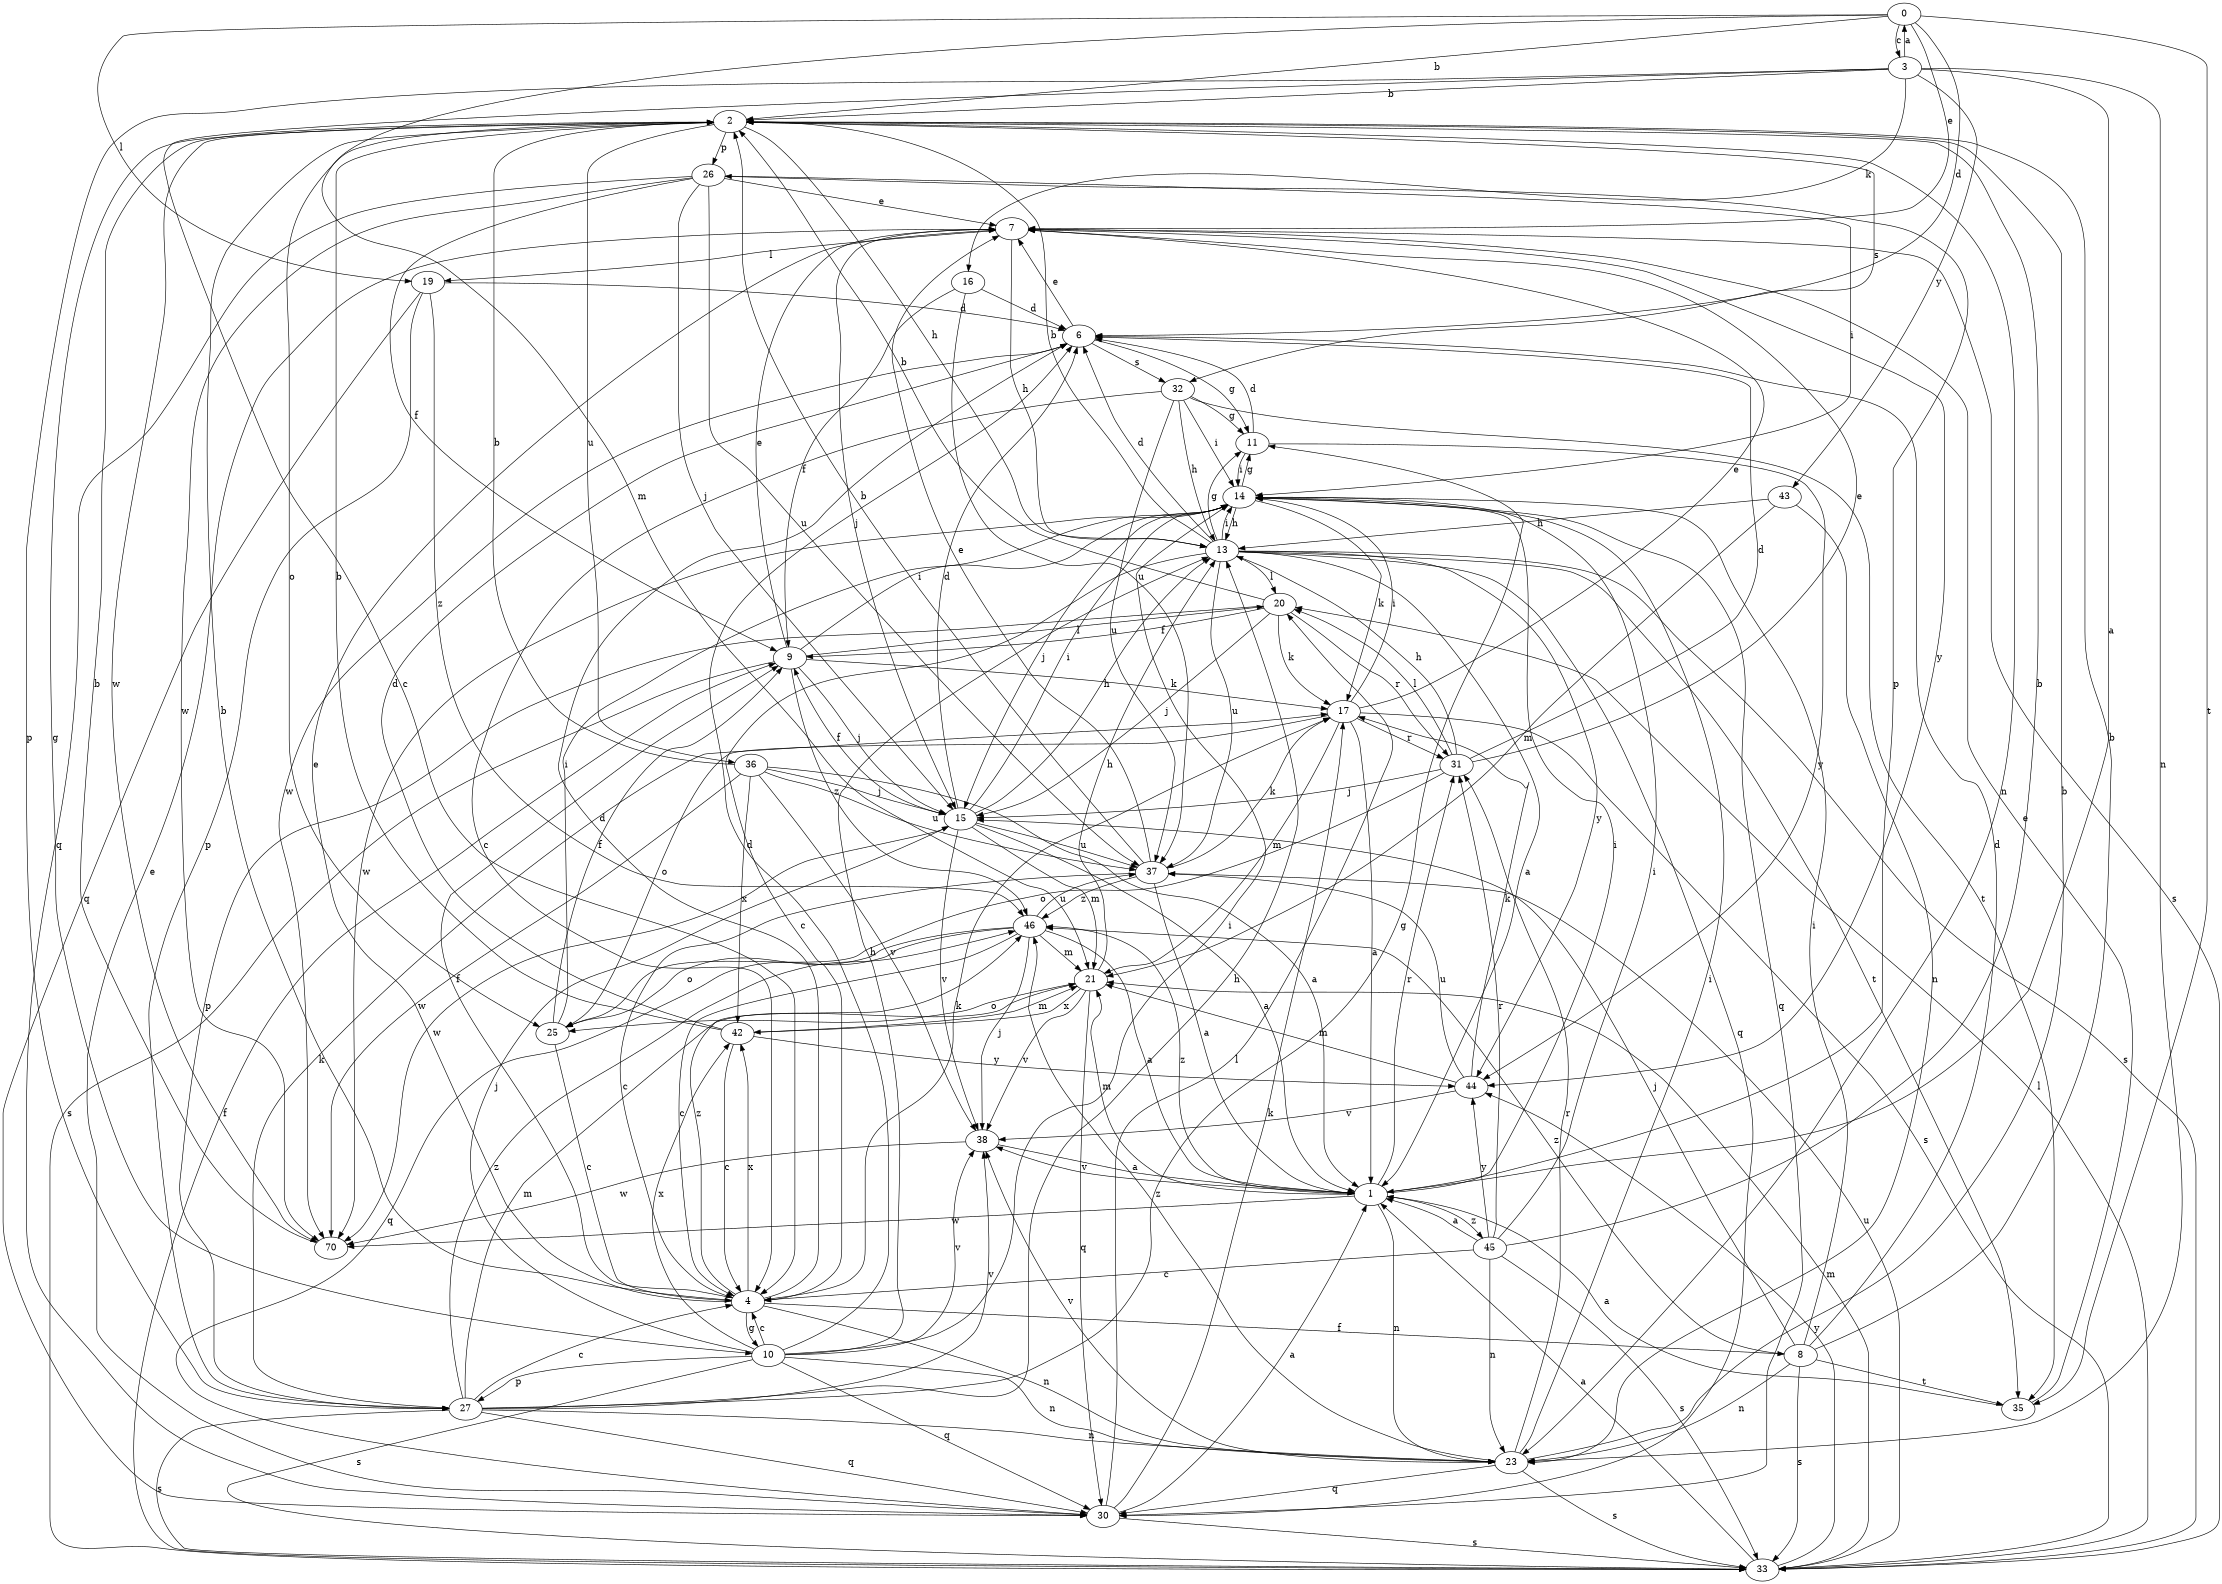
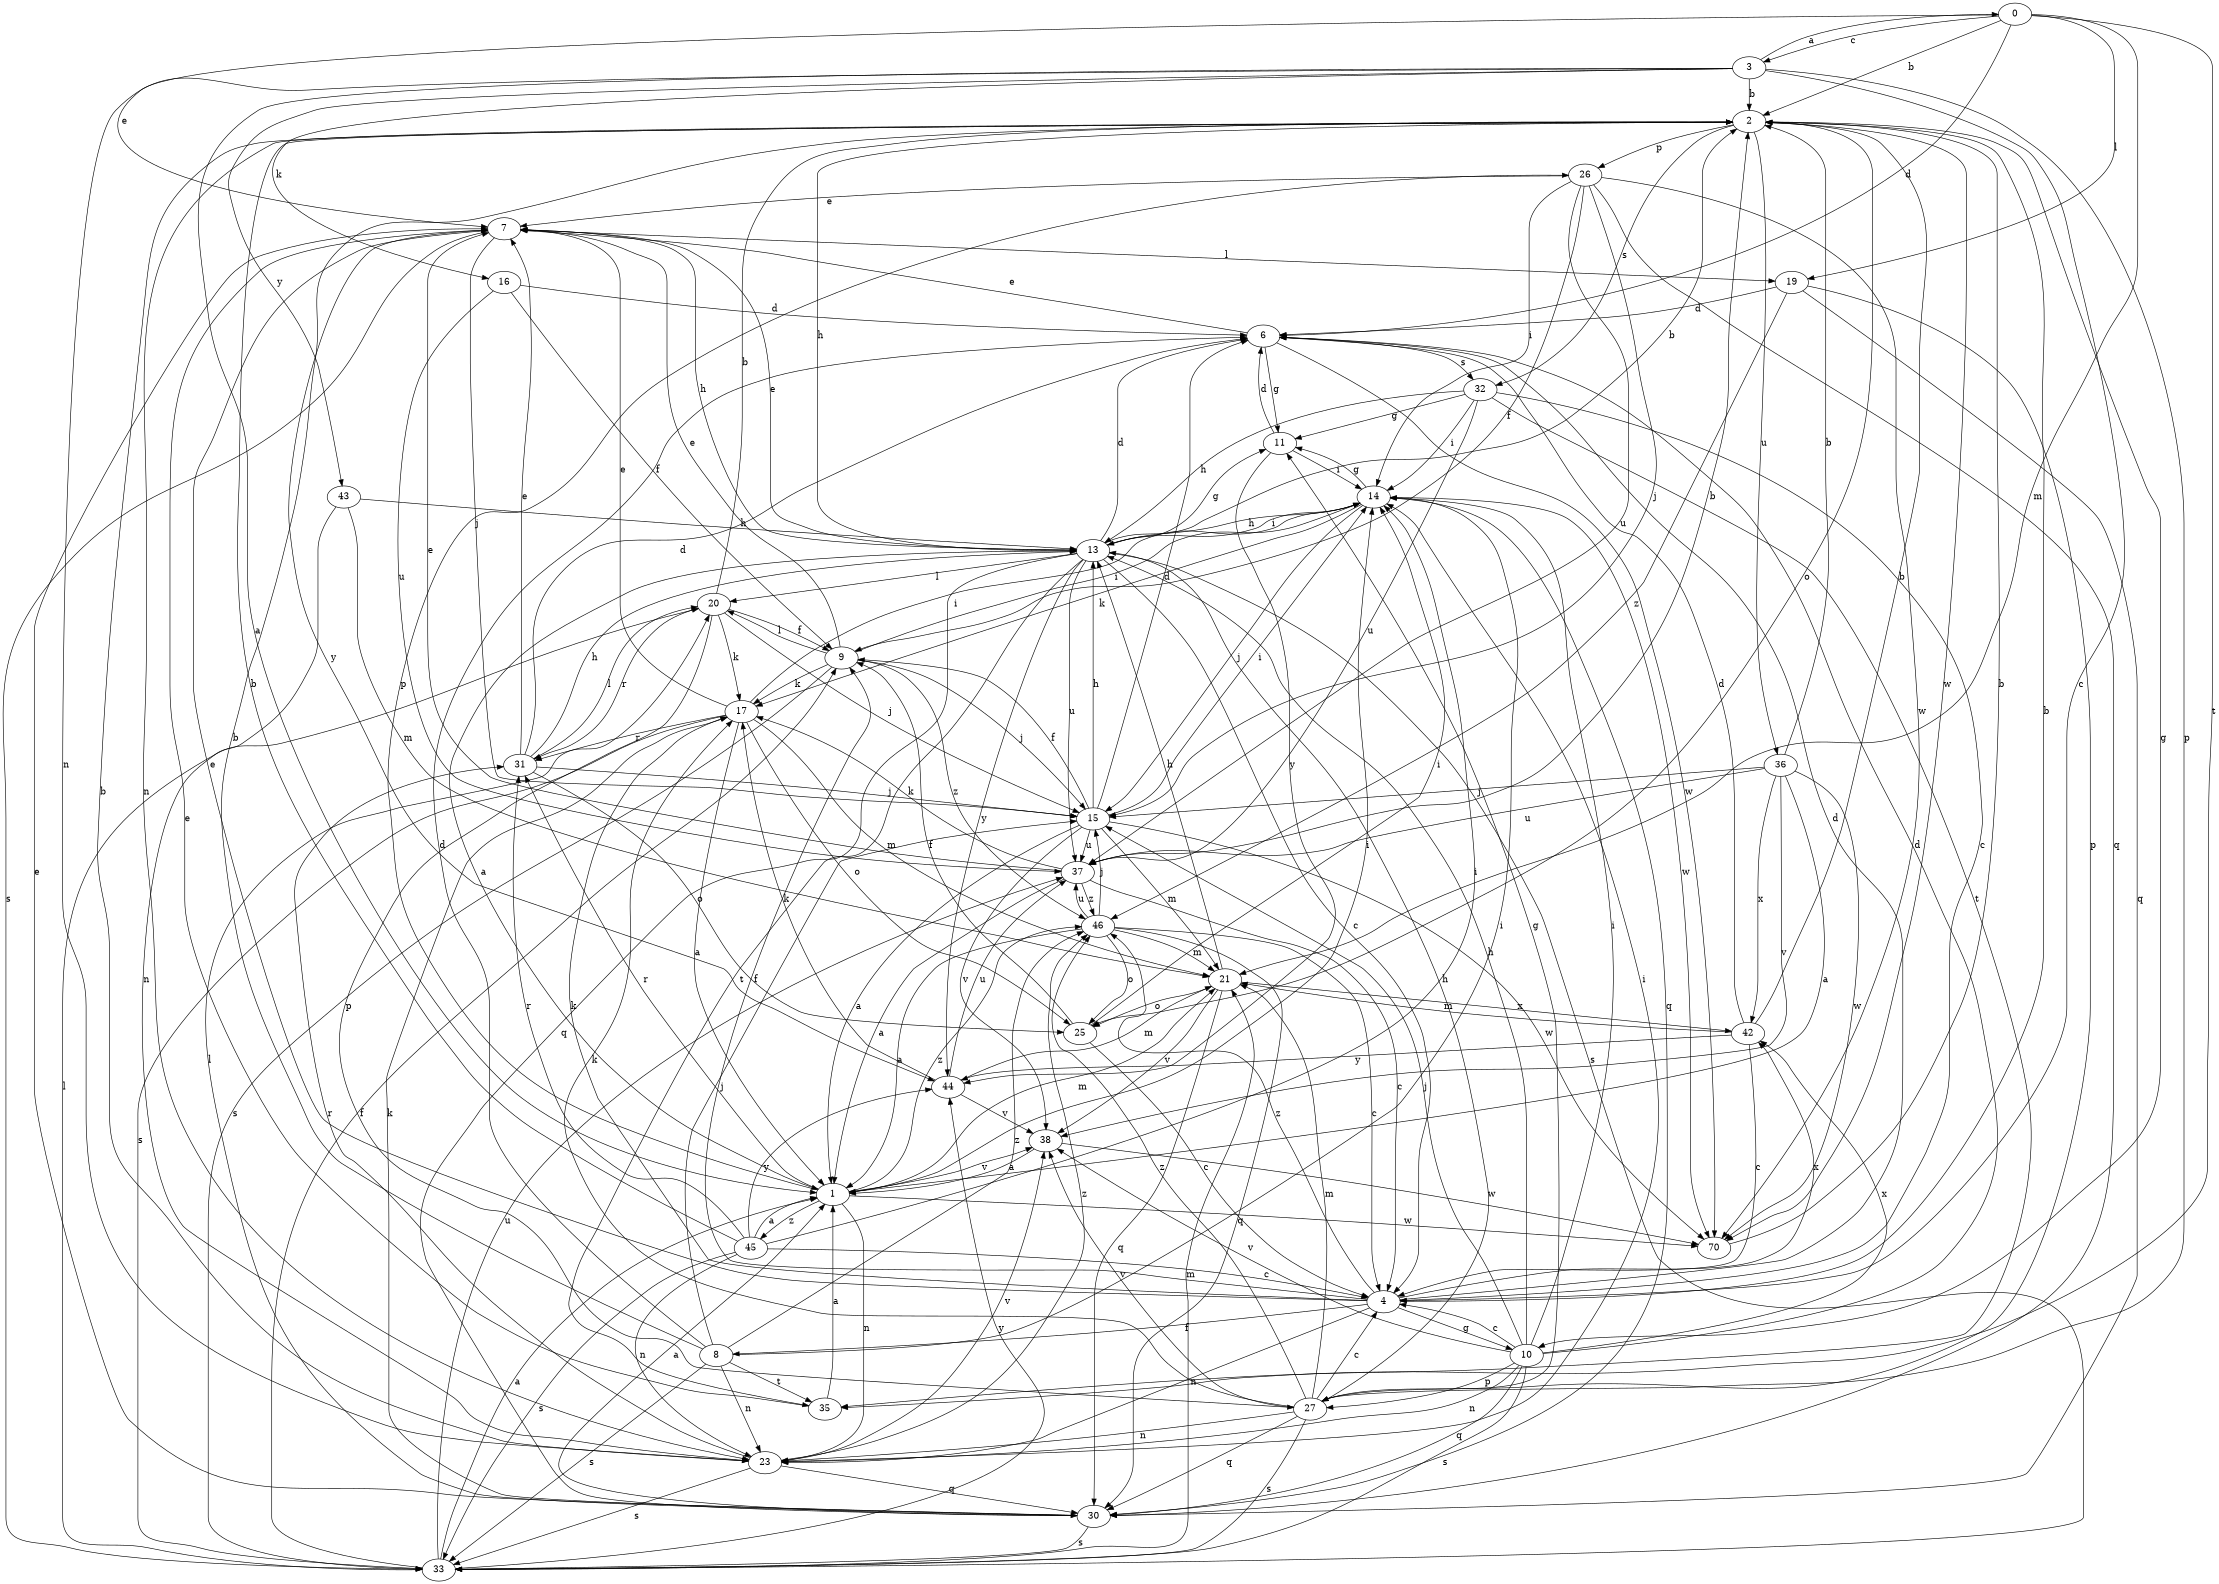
  strict digraph {
    0
    2
    3
    6
    7
    19
    21
    35
    26
    n10 [label=70]
    10
    13
    23
    25
    32
    36
    1
    4
    16
    27
    43
    11
    15
    33
    44
    46
    30
    38
    42
    14
    31
    45
    17
    9
    37
    20
    8
    0 -> 2 [label=b]
    0 -> 3 [label=c]
    0 -> 6 [label=d]
    0 -> 7 [label=e]
    0 -> 19 [label=l]
    0 -> 21 [label=m]
    0 -> 35 [label=t]
    2 -> 26 [label=p]
    2 -> n10 [label=w]
    2 -> 10 [label=g]
    2 -> 13 [label=h]
    2 -> 23 [label=n]
    2 -> 25 [label=o]
    2 -> 32 [label=s]
    2 -> 36 [label=u]
    3 -> 0 [label=a]
    3 -> 2 [label=b]
    3 -> 23 [label=n]
    3 -> 1 [label=a]
    3 -> 4 [label=c]
    3 -> 16 [label=k]
    3 -> 27 [label=p]
    3 -> 43 [label=y]
    6 -> 7 [label=e]
    6 -> n10 [label=w]
    6 -> 32 [label=s]
    6 -> 11 [label=g]
    7 -> 19 [label=l]
    7 -> 13 [label=h]
    7 -> 15 [label=j]
    7 -> 33 [label=s]
    7 -> 44 [label=y]
    19 -> 6 [label=d]
    19 -> 27 [label=p]
    19 -> 46 [label=z]
    19 -> 30 [label=q]
    21 -> 13 [label=h]
    21 -> 25 [label=o]
    21 -> 30 [label=q]
    21 -> 38 [label=v]
    21 -> 42 [label=x]
    35 -> 7 [label=e]
    35 -> 1 [label=a]
    26 -> 7 [label=e]
    26 -> n10 [label=w]
    26 -> 15 [label=j]
    26 -> 30 [label=q]
    26 -> 14 [label=i]
    26 -> 9 [label=f]
    26 -> 37 [label=u]
    n10 -> 2 [label=b]
    10 -> 6 [label=d]
    10 -> 13 [label=h]
    10 -> 23 [label=n]
    10 -> 4 [label=c]
    10 -> 27 [label=p]
    10 -> 15 [label=j]
    10 -> 33 [label=s]
    10 -> 30 [label=q]
    10 -> 38 [label=v]
    10 -> 42 [label=x]
    10 -> 14 [label=i]
    13 -> 2 [label=b]
    13 -> 6 [label=d]
+   13 -> 7 [label=e]
    13 -> 35 [label=t]
    13 -> 1 [label=a]
    13 -> 4 [label=c]
    13 -> 11 [label=g]
    13 -> 33 [label=s]
    13 -> 44 [label=y]
    13 -> 30 [label=q]
    13 -> 14 [label=i]
    13 -> 37 [label=u]
    13 -> 20 [label=l]
    23 -> 2 [label=b]
    23 -> 33 [label=s]
    23 -> 46 [label=z]
    23 -> 30 [label=q]
    23 -> 38 [label=v]
    23 -> 14 [label=i]
    23 -> 31 [label=r]
    25 -> 4 [label=c]
    25 -> 14 [label=i]
    25 -> 9 [label=f]
    32 -> 35 [label=t]
    32 -> 13 [label=h]
    32 -> 4 [label=c]
    32 -> 11 [label=g]
    32 -> 14 [label=i]
    32 -> 37 [label=u]
    36 -> 2 [label=b]
    36 -> n10 [label=w]
    36 -> 1 [label=a]
    36 -> 15 [label=j]
    36 -> 38 [label=v]
    36 -> 42 [label=x]
    36 -> 37 [label=u]
    1 -> 21 [label=m]
    1 -> 26 [label=p]
    1 -> n10 [label=w]
    1 -> 23 [label=n]
    1 -> 46 [label=z]
    1 -> 38 [label=v]
    1 -> 14 [label=i]
    1 -> 31 [label=r]
    1 -> 45 [label=z]
    4 -> 2 [label=b]
    4 -> 6 [label=d]
    4 -> 7 [label=e]
    4 -> 10 [label=g]
    4 -> 23 [label=n]
    4 -> 46 [label=z]
    4 -> 42 [label=x]
    4 -> 17 [label=k]
    4 -> 9 [label=f]
    4 -> 8 [label=f]
    16 -> 6 [label=d]
    16 -> 9 [label=f]
    16 -> 37 [label=u]
    27 -> 21 [label=m]
    27 -> 13 [label=h]
    27 -> 23 [label=n]
    27 -> 4 [label=c]
    27 -> 11 [label=g]
    27 -> 33 [label=s]
    27 -> 46 [label=z]
    27 -> 30 [label=q]
    27 -> 38 [label=v]
    27 -> 17 [label=k]
    43 -> 21 [label=m]
    43 -> 13 [label=h]
    43 -> 23 [label=n]
    11 -> 6 [label=d]
    11 -> 44 [label=y]
    11 -> 14 [label=i]
    15 -> 6 [label=d]
    15 -> 21 [label=m]
    15 -> n10 [label=w]
    15 -> 13 [label=h]
    15 -> 1 [label=a]
    15 -> 38 [label=v]
    15 -> 14 [label=i]
    15 -> 9 [label=f]
    15 -> 37 [label=u]
    33 -> 21 [label=m]
    33 -> 1 [label=a]
    33 -> 44 [label=y]
    33 -> 9 [label=f]
    33 -> 37 [label=u]
    33 -> 20 [label=l]
    44 -> 21 [label=m]
    44 -> 38 [label=v]
    44 -> 17 [label=k]
    44 -> 37 [label=u]
    46 -> 21 [label=m]
    46 -> 25 [label=o]
    46 -> 1 [label=a]
    46 -> 4 [label=c]
-   46 -> 38 [label=j]
+   46 -> 15 [label=j]
    46 -> 30 [label=q]
    46 -> 37 [label=u]
    30 -> 7 [label=e]
    30 -> 1 [label=a]
    30 -> 33 [label=s]
    30 -> 17 [label=k]
    30 -> 20 [label=l]
    38 -> n10 [label=w]
    38 -> 1 [label=a]
    42 -> 2 [label=b]
    42 -> 6 [label=d]
    42 -> 21 [label=m]
    42 -> 4 [label=c]
    42 -> 44 [label=y]
    14 -> n10 [label=w]
    14 -> 13 [label=h]
    14 -> 11 [label=g]
    14 -> 15 [label=j]
    14 -> 30 [label=q]
    14 -> 17 [label=k]
    31 -> 6 [label=d]
    31 -> 7 [label=e]
    31 -> 13 [label=h]
    31 -> 25 [label=o]
    31 -> 15 [label=j]
    31 -> 20 [label=l]
    45 -> 2 [label=b]
    45 -> 23 [label=n]
    45 -> 1 [label=a]
    45 -> 4 [label=c]
    45 -> 33 [label=s]
    45 -> 44 [label=y]
    45 -> 14 [label=i]
    45 -> 31 [label=r]
    17 -> 7 [label=e]
    17 -> 21 [label=m]
    17 -> 25 [label=o]
    17 -> 1 [label=a]
    17 -> 33 [label=s]
    17 -> 14 [label=i]
    17 -> 31 [label=r]
    9 -> 7 [label=e]
    9 -> 15 [label=j]
    9 -> 33 [label=s]
    9 -> 46 [label=z]
    9 -> 14 [label=i]
    9 -> 17 [label=k]
    9 -> 20 [label=l]
    37 -> 2 [label=b]
    37 -> 7 [label=e]
    37 -> 1 [label=a]
    37 -> 4 [label=c]
    37 -> 46 [label=z]
    37 -> 17 [label=k]
    20 -> 2 [label=b]
    20 -> 27 [label=p]
    20 -> 15 [label=j]
    20 -> 31 [label=r]
    20 -> 17 [label=k]
    20 -> 9 [label=f]
    8 -> 2 [label=b]
    8 -> 6 [label=d]
    8 -> 35 [label=t]
    8 -> 23 [label=n]
    8 -> 15 [label=j]
    8 -> 33 [label=s]
    8 -> 46 [label=z]
    8 -> 14 [label=i]
  }
